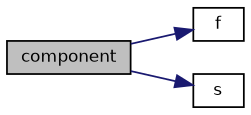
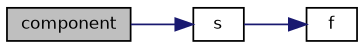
  digraph {
    rankdir=LR
    node [color=black fontname=Helvetica fontsize=10 shape=record]
    edge [color=midnightblue fontname=Helvetica fontsize=10 labelfontname=Helvetica labelfontsize=10 style=solid]
    n1 [fillcolor=grey75 fontcolor=black height=0.2 label=component style=filled width=0.4]
    n2 [height=0.2 label=f width=0.4]
    n3 [height=0.2 label=s width=0.4]
-   n1 -> n2
+   n3 -> n2
    n1 -> n3
  }
